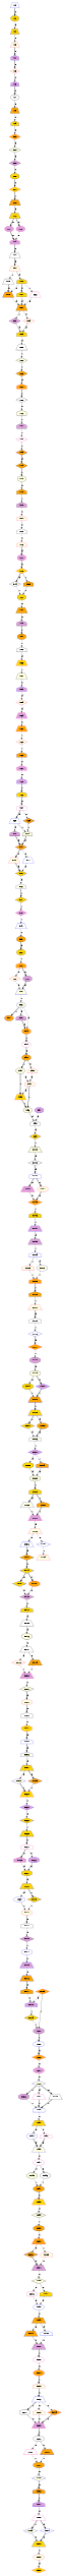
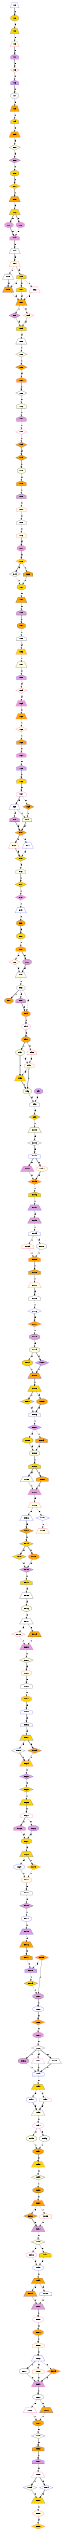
  strict digraph {
    fontname="DejaVu Sans Mono"
    node [color=black fillcolor=lightyellow fontname="DejaVu Sans Mono" shape=trapezium style=filled]
    edge [fontname="DejaVu Sans Mono" style=bold]
    S0 [color=blue fillcolor=white]
    S1 [fillcolor=gold shape=octagon]
    S2 [color=blue fillcolor=gold]
    S3 [color=deeppink]
    S4 [color=blue fillcolor=plum shape=house]
    S5 [color=deeppink shape=diamond]
    S6 [color=blue fillcolor=plum shape=house]
    S7 [fillcolor=white shape=octagon]
    S8 [fillcolor=orange]
    S9 [color=blue fillcolor=gold shape=house]
-   S10 [color=deeppink fillcolor=orange shape=diamond]
+   S10 [color=deeppink fillcolor=orange]
    S11 [shape=diamond]
    S12 [fillcolor=plum shape=diamond]
    S13 [fillcolor=gold shape=octagon]
    S14 [color=deeppink fillcolor=gold shape=diamond]
    S15 [fillcolor=orange]
    S16 [color=blue fillcolor=gold]
    S17 [color=deeppink fillcolor=plum shape=octagon]
    S18 [color=deeppink fillcolor=plum shape=octagon]
    S19 [color=deeppink fillcolor=plum shape=house]
    S20 [fillcolor=white]
    S21 [color=deeppink]
    S22 [color=blue fillcolor=gold shape=house]
    S23 [fillcolor=white]
    S24 [fillcolor=gold shape=house]
    S25 [color=blue fillcolor=orange]
    S26 [color=deeppink fillcolor=white]
    S27 [fillcolor=orange]
    S28 [fillcolor=plum shape=diamond]
    S29 [color=deeppink shape=diamond]
    S30 [fillcolor=gold shape=house]
    S31 [fillcolor=white]
    S32 [shape=diamond]
    S33 [fillcolor=orange shape=diamond]
    S34 [color=deeppink fillcolor=orange shape=house]
    S35 [fillcolor=white shape=diamond]
    S36 [shape=house]
    S37 [fillcolor=plum shape=house]
    S38 [color=deeppink fillcolor=white shape=diamond]
    S39 [color=blue fillcolor=orange shape=diamond]
    S40 [fillcolor=orange shape=diamond]
    S41 [shape=octagon]
    S42 [fillcolor=orange shape=house]
    S43 [fillcolor=plum shape=house]
    S44 [color=deeppink shape=house]
    S45 [fillcolor=white shape=house]
    S46 [color=deeppink shape=house]
    S47 [color=deeppink fillcolor=plum shape=octagon]
    S48 [color=deeppink fillcolor=gold shape=diamond]
    S49 [color=blue shape=diamond]
    S50 [fillcolor=orange shape=house]
    S51 [fillcolor=gold shape=octagon]
    S52 [fillcolor=orange]
    S53 [fillcolor=plum shape=house]
    S54 [fillcolor=orange shape=octagon]
    S55 [fillcolor=white shape=house]
    S56 [color=deeppink fillcolor=gold]
    S57
    S58 [color=blue fillcolor=plum shape=house]
    S59 [color=deeppink shape=diamond]
    S60 [color=deeppink fillcolor=plum]
    S61 [color=deeppink fillcolor=orange]
    S62 [color=deeppink shape=diamond]
    S63 [color=blue fillcolor=orange shape=house]
    S64 [color=deeppink fillcolor=plum shape=house]
    S65 [color=blue fillcolor=plum shape=house]
    S66 [color=blue fillcolor=gold shape=house]
    S67 [color=deeppink fillcolor=white shape=house]
    S68 [color=blue fillcolor=white]
    S69 [color=blue fillcolor=orange shape=diamond]
    S70 [shape=house]
    S71 [fillcolor=plum shape=house]
    S72 [color=blue fillcolor=orange shape=diamond]
    S73 [color=deeppink]
    S74 [color=blue fillcolor=white]
    S75 [color=blue fillcolor=gold shape=diamond]
    S76 [color=blue shape=house]
    S77 [fillcolor=gold shape=diamond]
    S78 [color=deeppink fillcolor=plum shape=diamond]
    S79 [color=blue fillcolor=white]
    S80 [fillcolor=orange shape=octagon]
    S81 [fillcolor=gold shape=octagon]
    S82 [color=deeppink fillcolor=orange shape=house]
    S83 [color=deeppink shape=diamond]
    S84 [fillcolor=plum shape=octagon]
    S85 [color=blue]
    S86 [color=blue shape=octagon]
    S87 [color=blue fillcolor=orange shape=octagon]
    S88 [fillcolor=plum shape=house]
    S89 [color=deeppink fillcolor=orange shape=octagon]
    S90 [color=deeppink fillcolor=white shape=octagon]
    S91 [fillcolor=orange shape=octagon]
    S92 [shape=octagon]
    S93 [color=deeppink shape=house]
    S94 [color=deeppink shape=house]
    S95 [color=deeppink fillcolor=gold]
    S96 [shape=octagon]
    S98 [fillcolor=white shape=house]
    S97 [color=blue fillcolor=plum shape=octagon]
    S99 [color=blue fillcolor=gold shape=diamond]
    S100
    S101 [fillcolor=white shape=diamond]
    S102 [color=blue fillcolor=white shape=house]
    S103 [color=deeppink fillcolor=plum]
    S104 [color=deeppink shape=octagon]
    S105 [color=deeppink fillcolor=orange shape=diamond]
    S106 [fillcolor=gold shape=house]
    S107 [color=blue fillcolor=plum]
    S108 [fillcolor=plum]
    S109 [color=blue fillcolor=white shape=house]
    S110 [color=deeppink shape=house]
    S111 [color=blue shape=octagon]
    S112 [color=deeppink fillcolor=orange shape=house]
    S113 [fillcolor=orange shape=house]
    S114 [color=deeppink]
    S115 [fillcolor=white shape=house]
    S116 [color=blue fillcolor=white shape=diamond]
    S117 [color=deeppink fillcolor=orange shape=diamond]
    S118 [fillcolor=plum shape=octagon]
    S119 [shape=octagon]
    S120 [fillcolor=gold shape=octagon]
    S121 [color=blue fillcolor=plum shape=diamond]
    S122 [color=blue fillcolor=orange]
    S123 [color=blue fillcolor=gold]
    S124 [color=blue fillcolor=gold shape=diamond]
    S125 [fillcolor=orange shape=octagon]
    S126 [color=blue shape=house]
    S127 [color=blue fillcolor=plum shape=diamond]
    S128 [fillcolor=gold shape=octagon]
    S129 [color=blue fillcolor=orange shape=house]
    S130 [shape=octagon]
    S131 [fillcolor=gold shape=house]
    S132 [color=blue]
    S133 [fillcolor=orange shape=house]
    S134 [color=deeppink fillcolor=plum]
    S135 [color=deeppink]
    S136 [color=blue fillcolor=white]
    S137 [color=blue fillcolor=white shape=diamond]
    S138 [fillcolor=orange shape=diamond]
    S139 [color=deeppink]
    S140 [color=blue fillcolor=gold shape=diamond]
    S141 [color=blue fillcolor=gold shape=diamond]
    S142 [color=deeppink fillcolor=orange shape=octagon]
    S143 [fillcolor=plum shape=diamond]
    S144 [color=blue fillcolor=gold shape=house]
    S145 [fillcolor=white]
    S146 [shape=octagon]
    S147 [fillcolor=white]
    S148 [color=deeppink shape=diamond]
    S149 [fillcolor=orange]
    S150 [color=deeppink fillcolor=plum]
    S151 [shape=diamond]
    S152 [color=deeppink shape=octagon]
    S153 [fillcolor=white shape=house]
    S154 [color=deeppink fillcolor=gold shape=octagon]
    S155 [color=blue fillcolor=white shape=house]
    S156 [color=blue shape=house]
    S157 [color=blue fillcolor=gold]
    S158 [color=blue shape=diamond]
    S159 [color=blue fillcolor=orange shape=diamond]
    S160 [color=deeppink fillcolor=gold]
    S161 [color=blue fillcolor=plum shape=diamond]
    S162 [color=blue fillcolor=gold shape=diamond]
    S163 [fillcolor=gold]
    S164 [color=deeppink fillcolor=white shape=house]
    S165 [color=deeppink fillcolor=plum shape=house]
    S166 [color=blue fillcolor=plum shape=octagon]
    S167 [color=blue fillcolor=gold shape=octagon]
    S168 [color=blue fillcolor=gold]
    S169 [color=blue fillcolor=white shape=octagon]
-   S170 [color=blue fillcolor=gold shape=diamond]
+   S170 [color=deeppink fillcolor=gold shape=diamond]
    S171 [color=deeppink shape=octagon]
    S172 [fillcolor=white shape=house]
    S173 [fillcolor=plum shape=diamond]
    S174 [color=blue fillcolor=white shape=octagon]
    S175 [color=blue fillcolor=plum]
    S176 [color=blue fillcolor=orange]
    S177 [fillcolor=orange shape=house]
    S178 [color=blue fillcolor=plum shape=house]
    S179 [fillcolor=gold shape=diamond]
    S181 [fillcolor=plum shape=octagon]
    S180 [color=deeppink fillcolor=orange shape=diamond]
    S182 [color=blue fillcolor=white shape=octagon]
    S183 [color=deeppink fillcolor=orange shape=diamond]
    S184 [color=deeppink fillcolor=plum shape=octagon]
    S185 [color=blue shape=diamond]
    S186 [fillcolor=plum shape=octagon]
    S187 [color=deeppink fillcolor=white]
    S188 [fillcolor=white]
    S189 [color=blue fillcolor=white shape=house]
    S190 [color=blue fillcolor=gold]
    S191 [color=blue fillcolor=white shape=octagon]
    S192 [color=deeppink fillcolor=white shape=house]
    S193 [color=blue]
    S194 [color=deeppink fillcolor=white shape=octagon]
    S195 [shape=octagon]
    S196 [fillcolor=white shape=octagon]
    S197 [fillcolor=orange shape=octagon]
    S198 [color=deeppink fillcolor=gold]
    S199 [shape=diamond]
    S200 [fillcolor=orange shape=octagon]
    S201 [color=deeppink fillcolor=orange]
    S202 [color=blue fillcolor=orange shape=diamond]
    S203 [color=deeppink shape=house]
    S204 [fillcolor=plum]
    S205 [shape=diamond]
    S206 [color=deeppink fillcolor=white shape=octagon]
    S207 [fillcolor=gold shape=house]
    S208 [color=blue fillcolor=white shape=octagon]
    S209 [fillcolor=orange]
    S210 [color=blue fillcolor=orange]
    S211 [color=blue fillcolor=white shape=house]
    S212 [fillcolor=plum]
    S213 [color=deeppink fillcolor=white shape=octagon]
    S214 [color=deeppink fillcolor=orange shape=octagon]
    S215 [color=deeppink shape=house]
    S216 [color=blue fillcolor=white]
    S217 [fillcolor=white shape=octagon]
    S218 [color=deeppink shape=house]
    S219 [color=deeppink fillcolor=orange shape=diamond]
    S220 [color=deeppink fillcolor=plum]
    S221 [fillcolor=white shape=octagon]
    S222 [color=deeppink fillcolor=white]
    S223 [color=blue fillcolor=orange]
    S224 [fillcolor=orange shape=octagon]
    S225 [color=blue shape=diamond]
    S226 [color=blue fillcolor=orange shape=house]
    S227 [color=blue fillcolor=plum shape=house]
    S228 [color=deeppink fillcolor=white]
    S229 [color=blue shape=diamond]
    S230 [color=blue fillcolor=white shape=diamond]
    S231 [color=blue fillcolor=gold]
    S232 [color=deeppink shape=octagon]
    S233 [color=deeppink fillcolor=gold shape=diamond]
    S0 -> S1 [label=T]
    S1 -> S2 [label=G style=dashed]
    S2 -> S3 [label=C style=solid]
    S3 -> S4 [label=T]
    S4 -> S5 [label=C]
    S5 -> S6 [label=T style=solid]
    S6 -> S7 [label=T]
    S7 -> S8 [label=C style=solid]
    S8 -> S9 [label=T style=dashed]
    S9 -> S10 [label=C style=solid]
    S10 -> S11 [label=G style=solid]
    S11 -> S12 [label=G style=solid]
    S12 -> S13 [label=T style=solid]
    S13 -> S14 [label=T]
    S14 -> S15 [label=A]
    S15 -> S16 [label=G style=solid]
    S16 -> S17 [label=C]
    S16 -> S18 [label=T]
    S17 -> S19 [label=C]
    S18 -> S19 [label=C style=dashed]
    S19 -> S20 [label=T]
    S20 -> S21 [label=G]
    S21 -> S22 [label=G style=solid]
    S21 -> S23 [label=A style=dashed]
    S22 -> S24 [label=T]
    S22 -> S25 [label=C style=dashed]
    S22 -> S26 [label=A style=dashed]
    S23 -> S25 [label=C]
    S24 -> S27 [label=G style=solid]
    S25 -> S27 [label=G style=dashed]
    S26 -> S27 [label=G style=dashed]
    S27 -> S28 [label=A style=solid]
    S27 -> S29 [label=C style=dashed]
    S28 -> S30 [label=G style=solid]
    S29 -> S30 [label=G style=solid]
    S30 -> S31 [label=G style=dashed]
    S31 -> S32 [label=A style=solid]
    S32 -> S33 [label=A style=solid]
    S33 -> S34 [label=G style=solid]
    S34 -> S35 [label=A]
    S35 -> S36 [label=T style=solid]
    S36 -> S37 [label=A style=solid]
    S37 -> S38 [label=A style=dashed]
    S38 -> S39 [label=A style=solid]
    S39 -> S40 [label=G]
    S40 -> S41 [label=A]
    S41 -> S42 [label=C style=solid]
    S42 -> S43 [label=A style=solid]
    S43 -> S44 [label=T style=dashed]
    S44 -> S45 [label=T style=solid]
    S45 -> S46 [label=T style=dashed]
    S46 -> S47 [label=G]
    S47 -> S48 [label=C]
    S48 -> S49 [label=G]
    S48 -> S50 [label=A style=solid]
    S49 -> S51 [label=A style=dashed]
    S50 -> S51 [label=A style=solid]
    S51 -> S52 [label=C style=dashed]
    S52 -> S53 [label=C style=solid]
    S53 -> S54 [label=A]
    S54 -> S55 [label=A style=dashed]
    S55 -> S56 [label=G style=solid]
    S56 -> S57 [label=A style=dashed]
    S57 -> S58 [label=T style=solid]
    S58 -> S59 [label=G style=dashed]
    S59 -> S60 [label=G style=dashed]
    S60 -> S61 [label=T style=solid]
    S61 -> S62 [label=A style=dashed]
    S62 -> S63 [label=A style=dashed]
    S63 -> S64 [label=T style=solid]
    S64 -> S65 [label=C style=dashed]
    S65 -> S66 [label=A]
    S66 -> S67 [label=C]
    S67 -> S68 [label=G]
    S67 -> S69 [label=C style=dashed]
    S68 -> S70 [label=A style=solid]
    S68 -> S71 [label=G style=dashed]
    S69 -> S70 [label=A style=solid]
    S70 -> S72 [label=G]
    S71 -> S72 [label=G]
    S72 -> S73 [label=T]
    S72 -> S74 [label=C style=dashed]
    S73 -> S75 [label=G]
    S74 -> S75 [label=G style=dashed]
    S75 -> S76 [label=G style=dashed]
    S76 -> S77 [label=A]
    S77 -> S78 [label=A style=solid]
    S78 -> S79 [label=A style=dashed]
    S79 -> S80 [label=T style=dashed]
    S80 -> S81 [label=G]
    S81 -> S82 [label=A style=dashed]
    S82 -> S83 [label=T style=solid]
    S82 -> S84 [label=C]
    S83 -> S85 [label=G style=dashed]
    S84 -> S85 [label=G]
    S85 -> S86 [label=A style=dashed]
    S86 -> S87 [label=A]
    S86 -> S88 [label=G style=dashed]
    S86 -> S89 [label=G style=dashed]
    S88 -> S89 [label=G]
    S89 -> S90 [label=A]
    S90 -> S91 [label=C]
    S91 -> S92 [label=A]
    S91 -> S93 [label=C style=solid]
    S92 -> S94 [label=G style=dashed]
    S92 -> S95 [label=A]
    S93 -> S94 [label=G style=dashed]
    S94 -> S95 [label=G style=solid]
    S94 -> S96 [label=A]
    S95 -> S96 [label=A]
    S96 -> S98 [label=G style=solid]
    S98 -> S99 [label=G style=dashed]
    S97 -> S98 [label=G style=dashed]
    S99 -> S100 [label=A style=solid]
    S100 -> S101 [label=G style=solid]
    S101 -> S102 [label=G]
    S102 -> S103 [label=C]
    S102 -> S104 [label=T]
    S103 -> S105 [label=C style=solid]
    S104 -> S105 [label=C]
    S105 -> S106 [label=A style=dashed]
    S106 -> S107 [label=A style=solid]
    S107 -> S108 [label=G style=solid]
    S108 -> S109 [label=A style=dashed]
    S109 -> S110 [label=A style=solid]
    S109 -> S111 [label=G style=dashed]
    S110 -> S112 [label=A style=dashed]
    S111 -> S112 [label=A style=dashed]
    S112 -> S113 [label=A]
    S113 -> S114 [label=A style=solid]
    S114 -> S115 [label=G]
    S115 -> S116 [label=A style=dashed]
    S116 -> S117 [label=G]
    S117 -> S118 [label=A style=dashed]
    S118 -> S119 [label=G style=solid]
    S119 -> S120 [label=C style=solid]
    S119 -> S121 [label=T]
    S120 -> S122 [label=A style=solid]
    S121 -> S122 [label=A]
    S122 -> S123 [label=A]
    S123 -> S124 [label=A]
    S123 -> S125 [label=G style=solid]
    S124 -> S126 [label=G style=dashed]
    S125 -> S126 [label=G]
    S126 -> S127 [label=A style=dashed]
    S127 -> S128 [label=G style=dashed]
    S127 -> S129 [label=A style=dashed]
    S128 -> S130 [label=G style=solid]
    S129 -> S130 [label=G style=solid]
    S130 -> S131 [label=A]
    S131 -> S132 [label=G]
    S131 -> S133 [label=A]
    S132 -> S134 [label=A style=solid]
    S133 -> S134 [label=A]
    S134 -> S135 [label=G style=solid]
    S135 -> S136 [label=T style=solid]
    S135 -> S137 [label=C style=dashed]
    S136 -> S138 [label=G]
    S137 -> S139 [label=A style=dashed]
    S138 -> S140 [label=T]
    S140 -> S141 [label=C]
    S140 -> S142 [label=T]
    S141 -> S143 [label=C style=dashed]
    S142 -> S143 [label=C style=solid]
    S143 -> S144 [label=T style=solid]
    S144 -> S145 [label=G style=dashed]
    S145 -> S146 [label=G style=solid]
    S146 -> S147 [label=C style=dashed]
    S147 -> S148 [label=G style=dashed]
    S147 -> S149 [label=C style=solid]
    S148 -> S150 [label=A style=dashed]
    S149 -> S150 [label=A style=dashed]
    S150 -> S151 [label=T style=dashed]
    S151 -> S152 [label=G]
    S152 -> S153 [label=C]
    S153 -> S154 [label=T style=dashed]
    S154 -> S155 [label=G]
    S155 -> S156 [label=G]
    S156 -> S157 [label=G style=solid]
    S157 -> S158 [label=G style=solid]
    S157 -> S159 [label=C]
    S158 -> S160 [label=A]
    S159 -> S160 [label=A style=solid]
    S160 -> S161 [label=T style=dashed]
    S161 -> S162 [label=C style=solid]
    S162 -> S163 [label=A style=solid]
    S163 -> S164 [label=T]
    S164 -> S165 [label=T]
    S164 -> S166 [label=C style=dashed]
    S165 -> S167 [label=G style=dashed]
    S166 -> S167 [label=G style=solid]
    S167 -> S168 [label=G style=solid]
    S168 -> S169 [label=G style=dashed]
    S168 -> S170 [label=A]
    S169 -> S171 [label=A style=solid]
    S170 -> S171 [label=A style=dashed]
    S171 -> S172 [label=C]
    S172 -> S173 [label=C style=dashed]
    S173 -> S174 [label=A style=solid]
    S174 -> S175 [label=T style=solid]
    S175 -> S176 [label=C style=dashed]
    S176 -> S177 [label=C]
    S177 -> S178 [label=T style=dashed]
    S178 -> S179 [label=A style=dashed]
    S179 -> S181 [label=A style=dashed]
    S181 -> S182 [label=A]
    S180 -> S178 [label=G style=dashed]
    S180 -> S181 [label=A style=solid]
    S182 -> S183 [label=C]
    S183 -> S184 [label=C style=dashed]
    S184 -> S185 [label=T style=solid]
    S185 -> S186 [label=A]
    S185 -> S187 [label=G style=solid]
    S185 -> S188 [label=C]
    S186 -> S189 [label=A style=dashed]
    S187 -> S189 [label=A]
    S188 -> S189 [label=A]
    S189 -> S190 [label=T style=dashed]
    S190 -> S191 [label=C style=solid]
    S190 -> S192 [label=T style=dashed]
    S191 -> S193 [label=G]
    S192 -> S193 [label=G]
    S193 -> S194 [label=T style=solid]
    S194 -> S195 [label=T style=solid]
    S194 -> S196 [label=C style=solid]
    S195 -> S197 [label=A style=dashed]
    S196 -> S197 [label=A style=dashed]
    S197 -> S198 [label=T]
    S198 -> S199 [label=C style=dashed]
    S199 -> S200 [label=A style=dashed]
    S200 -> S201 [label=T style=solid]
    S201 -> S202 [label=C style=solid]
    S201 -> S203 [label=A style=dashed]
    S202 -> S204 [label=T]
    S203 -> S204 [label=T style=dashed]
    S204 -> S205 [label=T style=dashed]
    S205 -> S206 [label=C style=dashed]
    S205 -> S207 [label=T style=solid]
    S206 -> S208 [label=G style=dashed]
    S207 -> S208 [label=G style=dashed]
    S208 -> S209 [label=T style=solid]
    S209 -> S210 [label=C style=solid]
    S209 -> S211 [label=G style=solid]
    S210 -> S212 [label=T style=solid]
    S211 -> S212 [label=T style=dashed]
    S212 -> S213 [label=A]
    S213 -> S214 [label=C style=solid]
    S214 -> S215 [label=A]
    S215 -> S216 [label=T]
    S216 -> S217 [label=A]
    S216 -> S218 [label=C style=dashed]
    S216 -> S219 [label=T style=dashed]
    S217 -> S220 [label=T style=solid]
    S218 -> S220 [label=T style=solid]
    S219 -> S220 [label=T]
    S220 -> S221 [label=A]
    S221 -> S222 [label=C style=dashed]
    S221 -> S223 [label=T style=solid]
    S222 -> S224 [label=A style=dashed]
    S223 -> S224 [label=A style=dashed]
    S224 -> S225 [label=C style=solid]
    S225 -> S226 [label=C]
    S226 -> S227 [label=A]
    S227 -> S228 [label=C style=solid]
    S228 -> S229 [label=A]
    S228 -> S230 [label=C]
    S229 -> S231 [label=C style=solid]
    S230 -> S231 [label=C]
    S231 -> S232 [label=T style=dashed]
    S232 -> S233 [label=G style=solid]
  }
